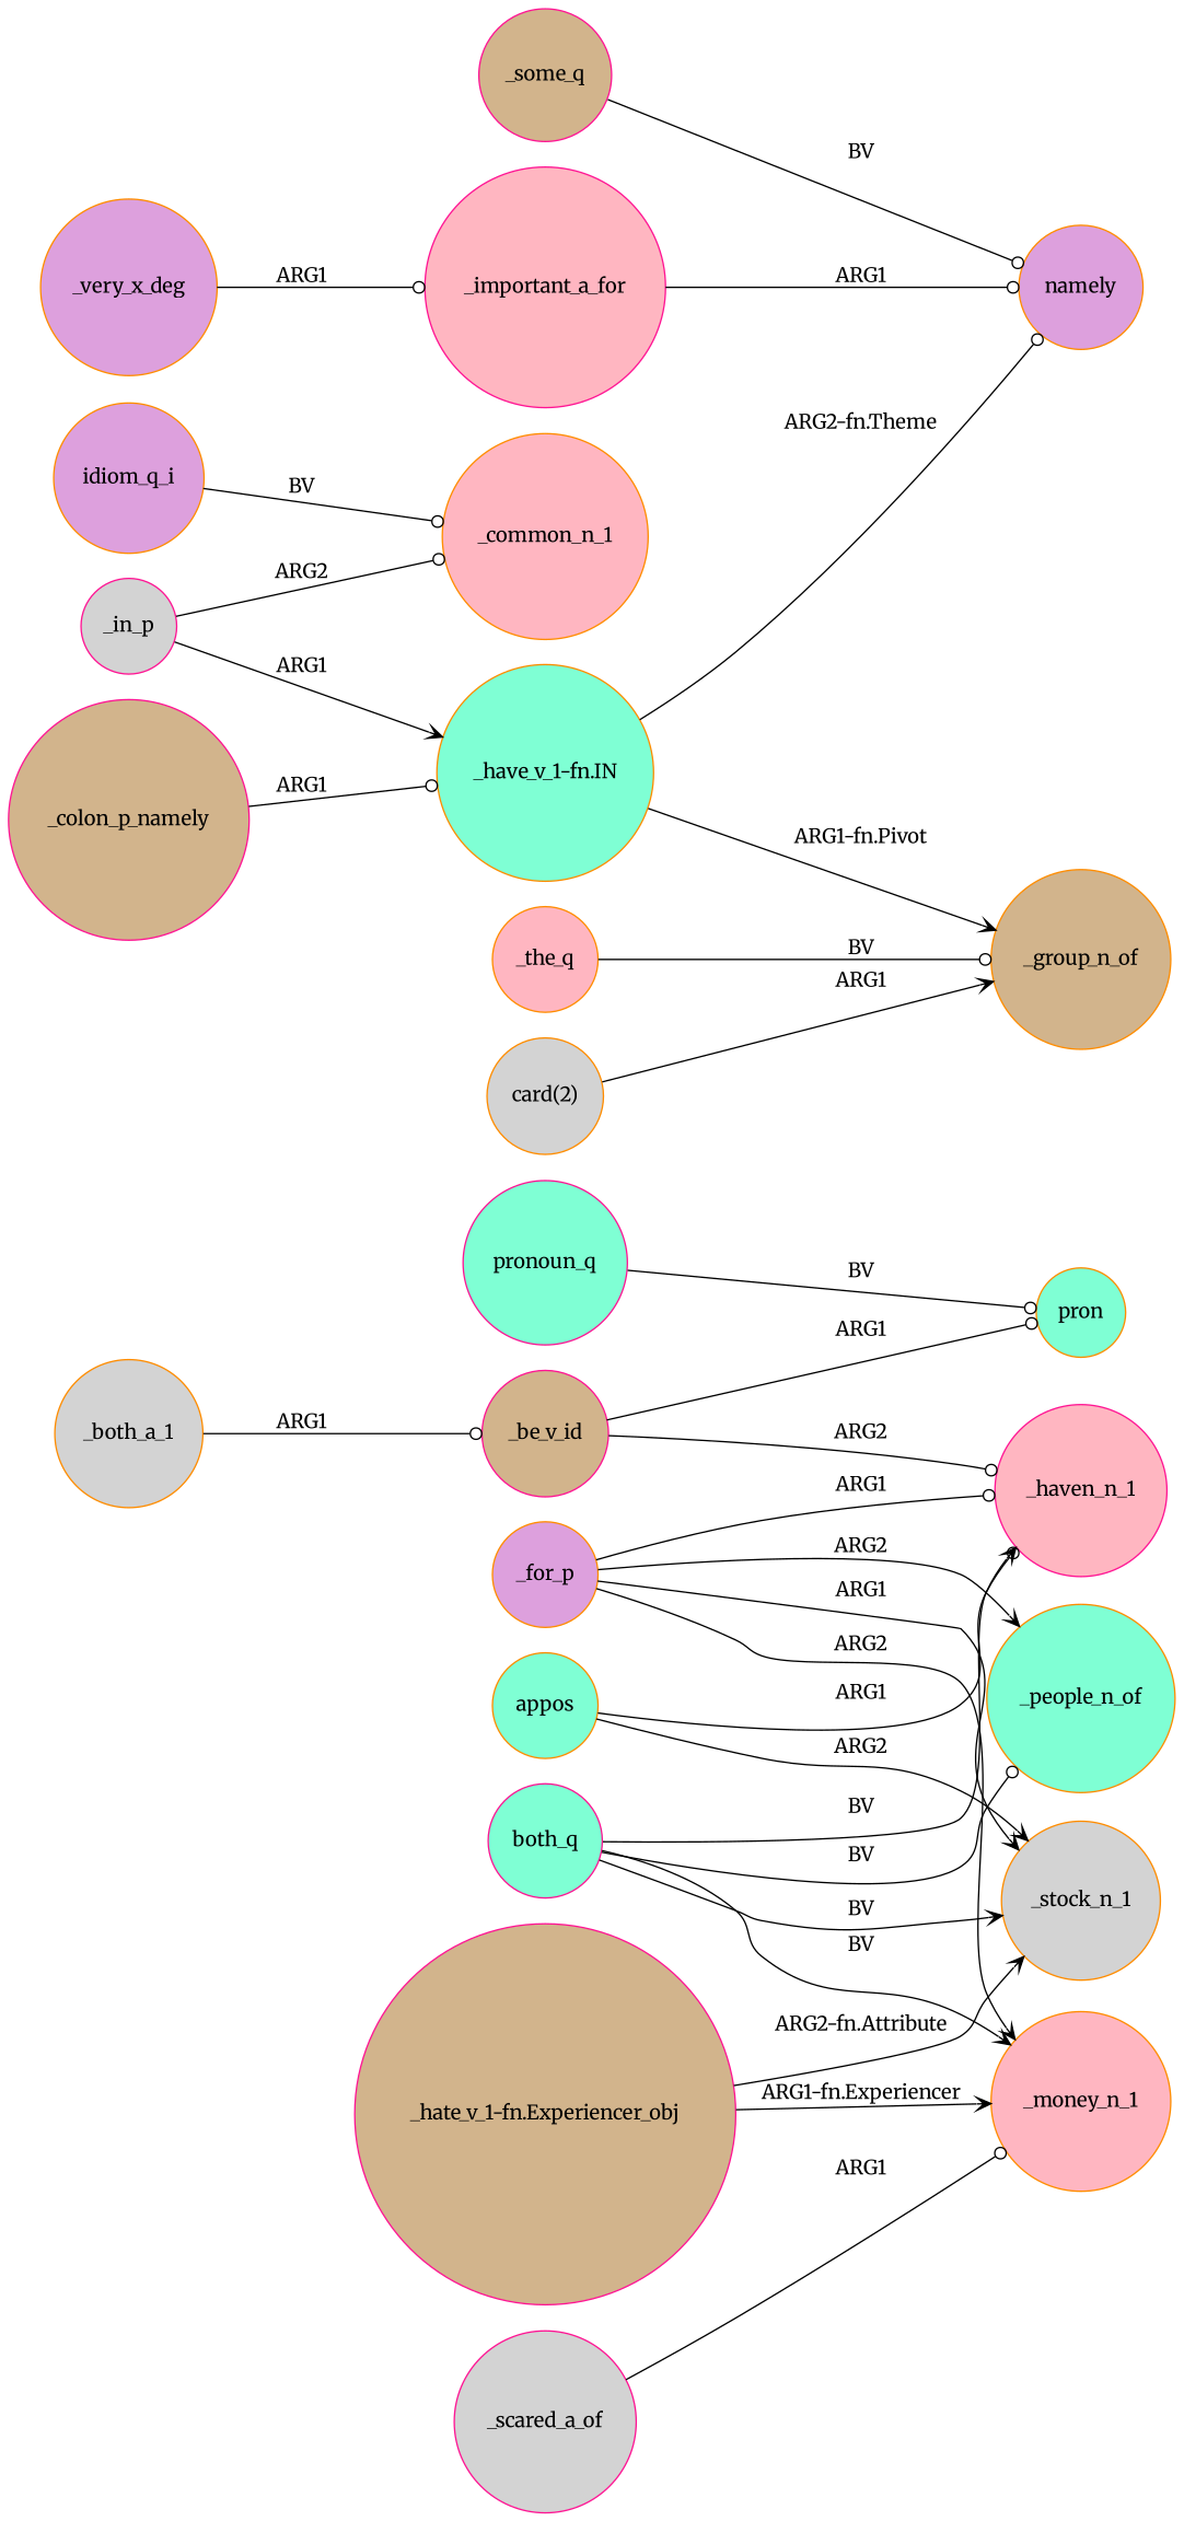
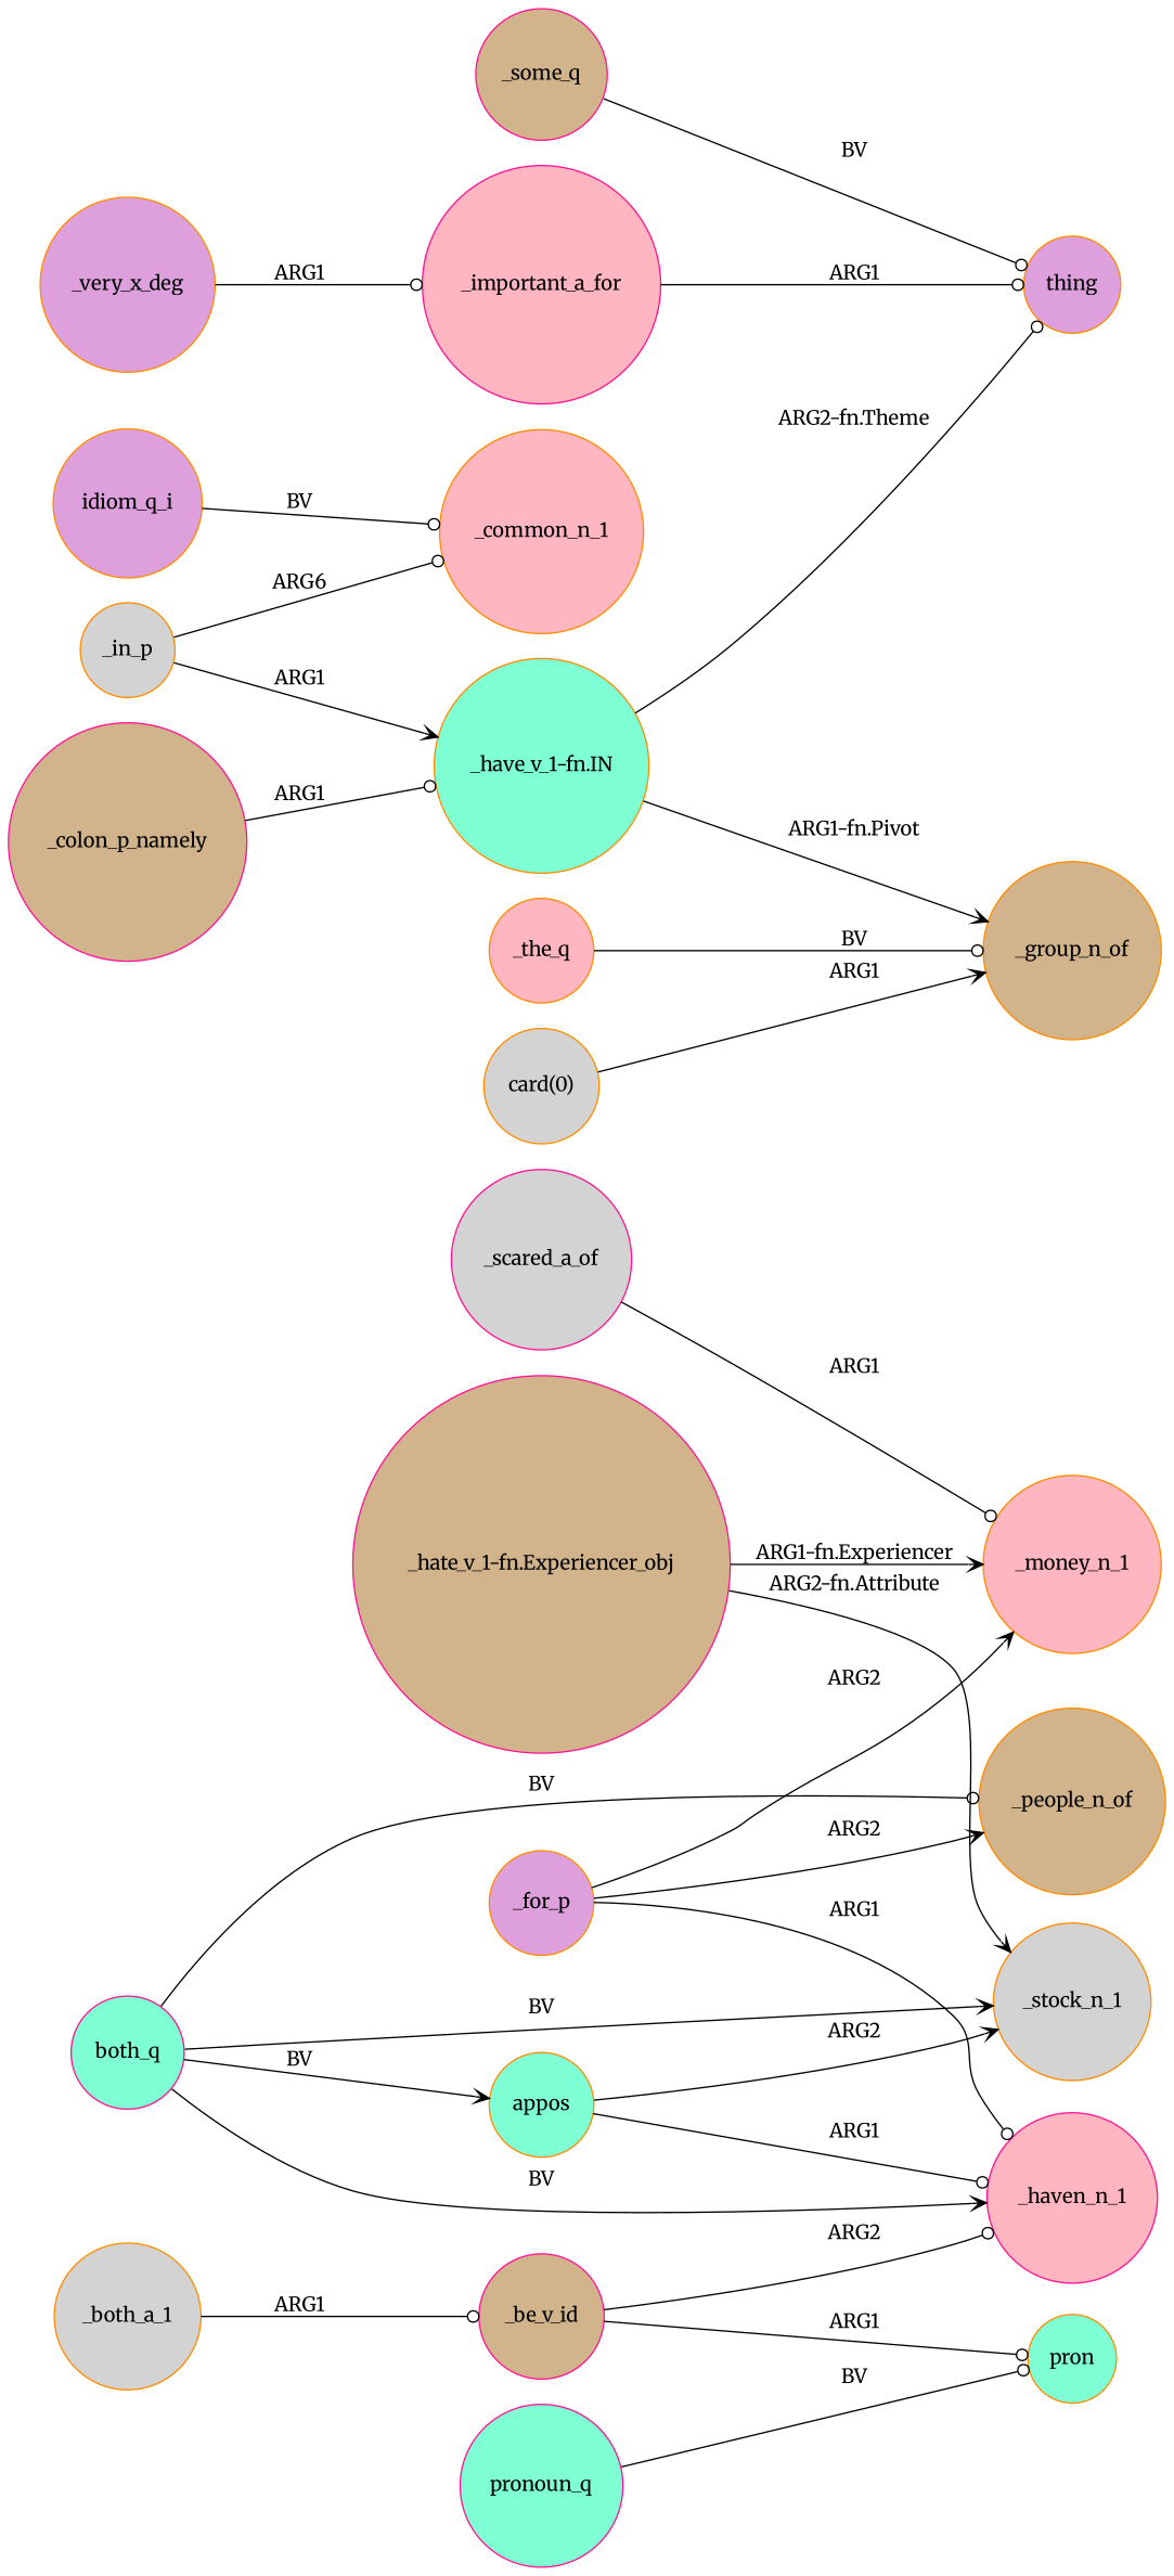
  digraph {
    fontname=Merriweather
    rankdir=LR
    node [color=darkorange fillcolor=tan fontname=Merriweather shape=circle style=filled]
    edge [arrowhead=odot fontname=Merriweather]
    n1 [color=deeppink fillcolor=aquamarine label=both_q]
    _money_n_1 [fillcolor=lightpink]
-   _people_n_of [fillcolor=aquamarine]
+   _people_n_of
    _haven_n_1 [color=deeppink fillcolor=lightpink]
    _stock_n_1 [fillcolor=lightgrey]
    _some_q [color=deeppink]
-   thing [fillcolor=plum label=namely]
+   thing [fillcolor=plum]
    _for_p [fillcolor=plum]
    idiom_q_i [fillcolor=plum]
    _common_n_1 [fillcolor=lightpink]
    _the_q [fillcolor=lightpink]
    _group_n_of
    _be_v_id [color=deeppink]
    pron [fillcolor=aquamarine]
    "_hate_v_1-fn.Experiencer_obj" [color=deeppink]
-   _in_p [color=deeppink fillcolor=lightgrey]
+   _in_p [fillcolor=lightgrey]
    "_have_v_1-fn.IN" [fillcolor=aquamarine]
    _very_x_deg [fillcolor=plum]
    _important_a_for [color=deeppink fillcolor=lightpink]
    pronoun_q [color=deeppink fillcolor=aquamarine]
    _scared_a_of [color=deeppink fillcolor=lightgrey]
    _colon_p_namely [color=deeppink]
    appos [fillcolor=aquamarine]
    _both_a_1 [fillcolor=lightgrey]
-   "card(2)" [fillcolor=lightgrey]
-   n1 -> _money_n_1 [arrowhead=vee label=BV]
+   "card(2)" [fillcolor=lightgrey label="card(0)"]
+   n1 -> appos [arrowhead=vee label=BV]
    n1 -> _people_n_of [label=BV]
    n1 -> _haven_n_1 [arrowhead=vee label=BV]
    n1 -> _stock_n_1 [arrowhead=vee label=BV]
    _some_q -> thing [label=BV]
    _for_p -> _money_n_1 [arrowhead=vee label=ARG2]
    _for_p -> _people_n_of [arrowhead=vee label=ARG2]
    _for_p -> _haven_n_1 [label=ARG1]
-   _for_p -> _stock_n_1 [arrowhead=vee label=ARG1]
    idiom_q_i -> _common_n_1 [label=BV]
    _the_q -> _group_n_of [label=BV]
    _be_v_id -> _haven_n_1 [label=ARG2]
    _be_v_id -> pron [label=ARG1]
    "_hate_v_1-fn.Experiencer_obj" -> _money_n_1 [arrowhead=vee label="ARG1-fn.Experiencer"]
    "_hate_v_1-fn.Experiencer_obj" -> _stock_n_1 [arrowhead=vee label="ARG2-fn.Attribute"]
-   _in_p -> _common_n_1 [label=ARG2]
+   _in_p -> _common_n_1 [label=ARG6]
    _in_p -> "_have_v_1-fn.IN" [arrowhead=vee label=ARG1]
    "_have_v_1-fn.IN" -> thing [label="ARG2-fn.Theme"]
    "_have_v_1-fn.IN" -> _group_n_of [arrowhead=vee label="ARG1-fn.Pivot"]
    _very_x_deg -> _important_a_for [label=ARG1]
    _important_a_for -> thing [label=ARG1]
    pronoun_q -> pron [label=BV]
    _scared_a_of -> _money_n_1 [label=ARG1]
    _colon_p_namely -> "_have_v_1-fn.IN" [label=ARG1]
    appos -> _haven_n_1 [label=ARG1]
    appos -> _stock_n_1 [arrowhead=vee label=ARG2]
    _both_a_1 -> _be_v_id [label=ARG1]
    "card(2)" -> _group_n_of [arrowhead=vee label=ARG1]
  }
